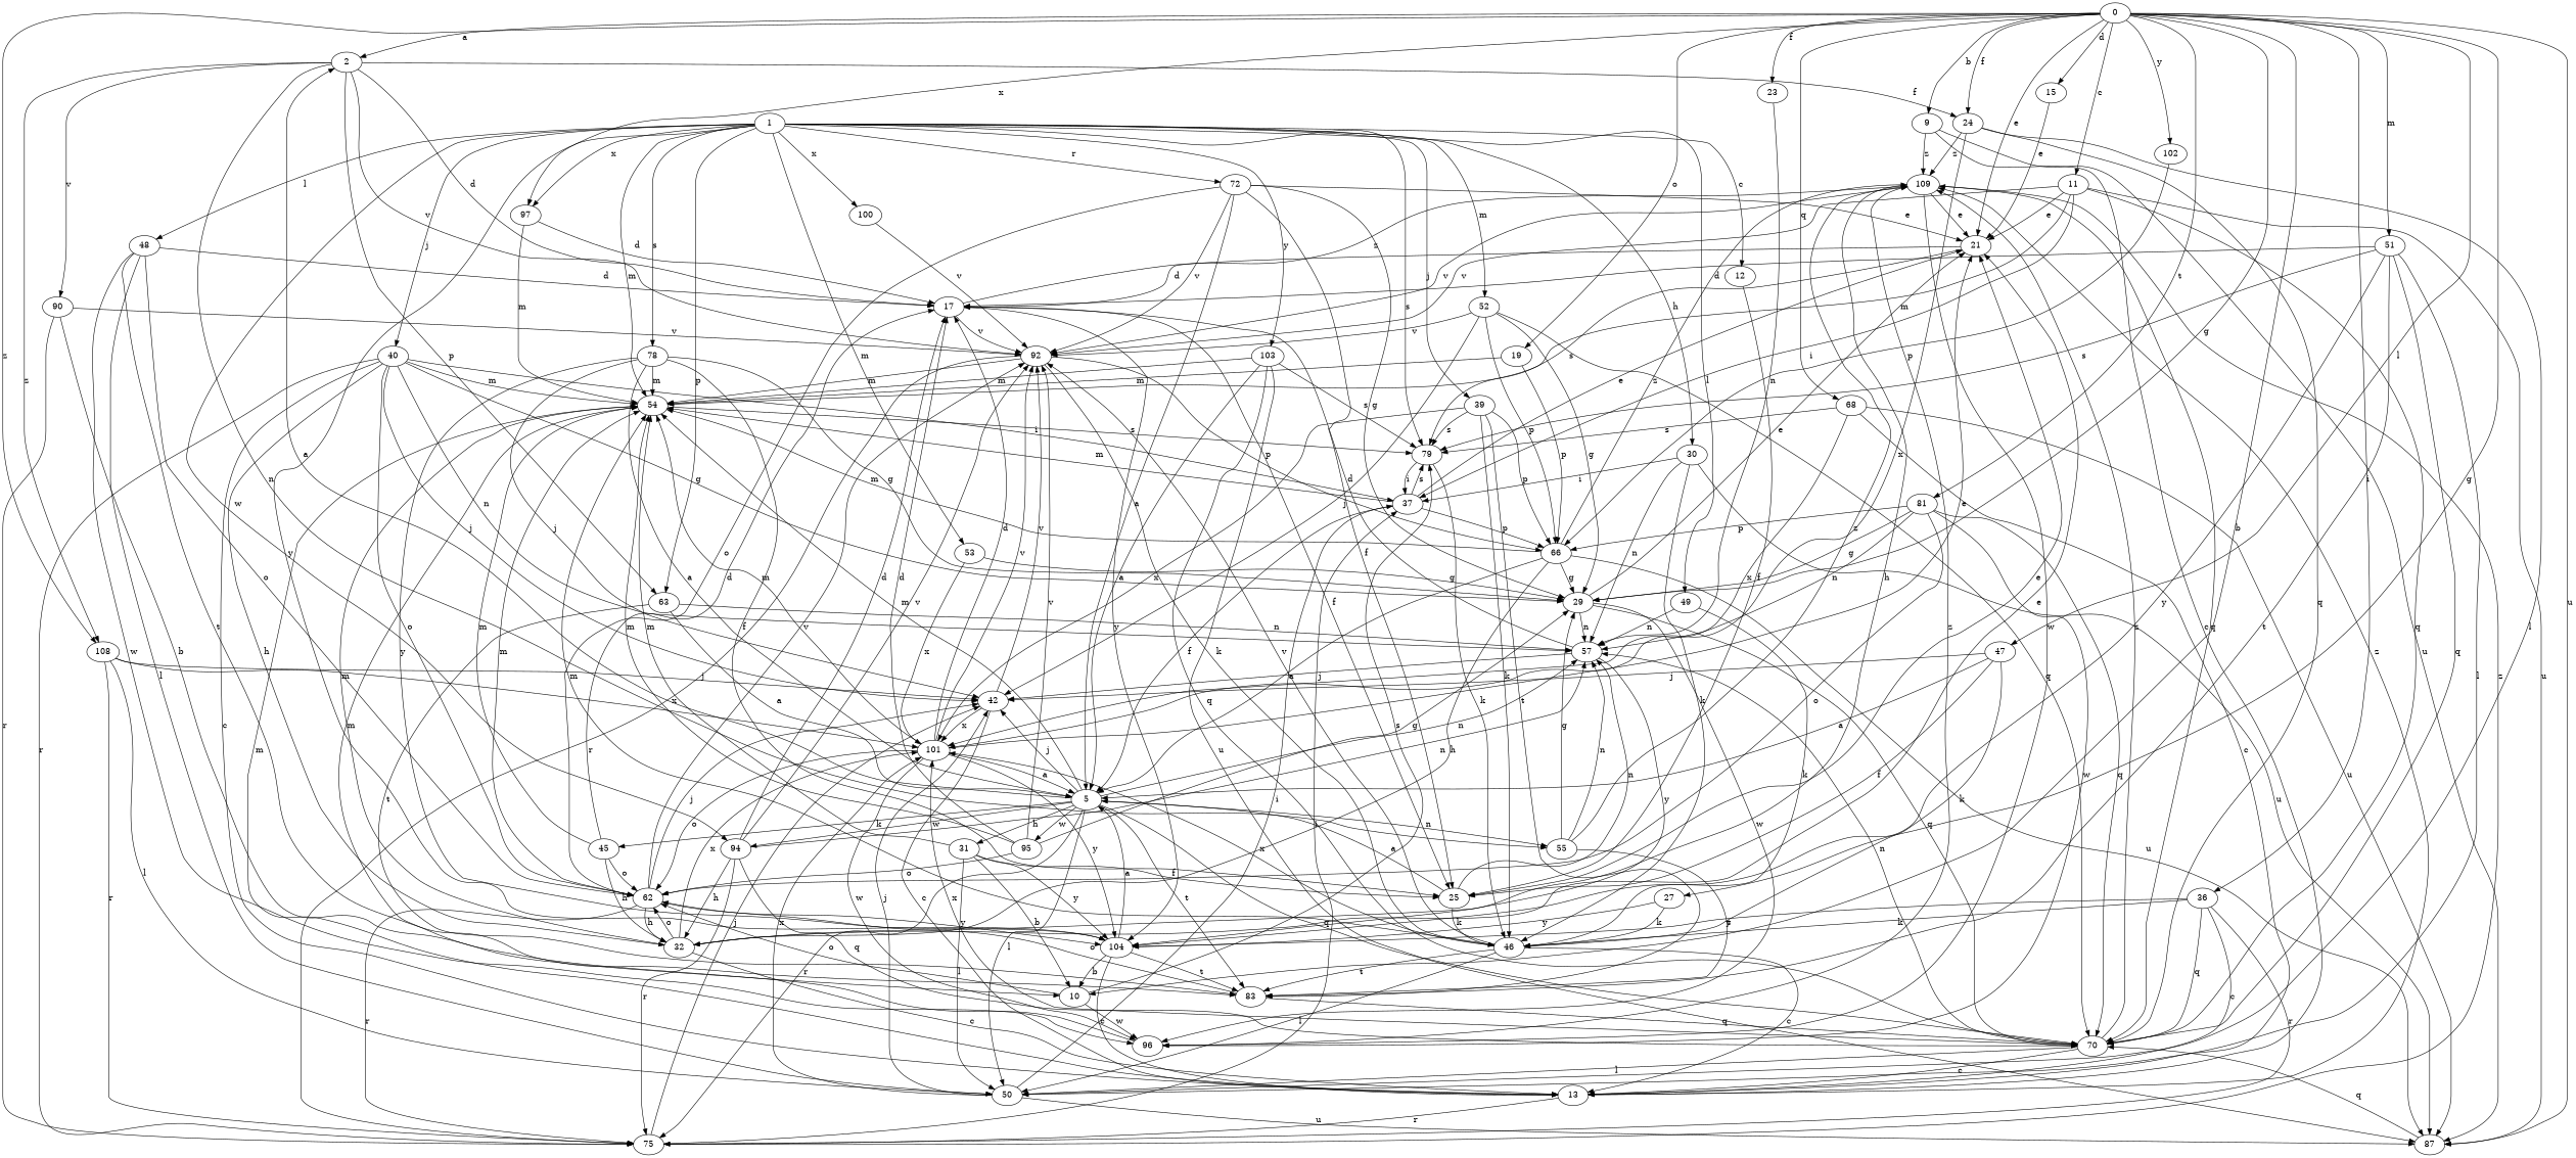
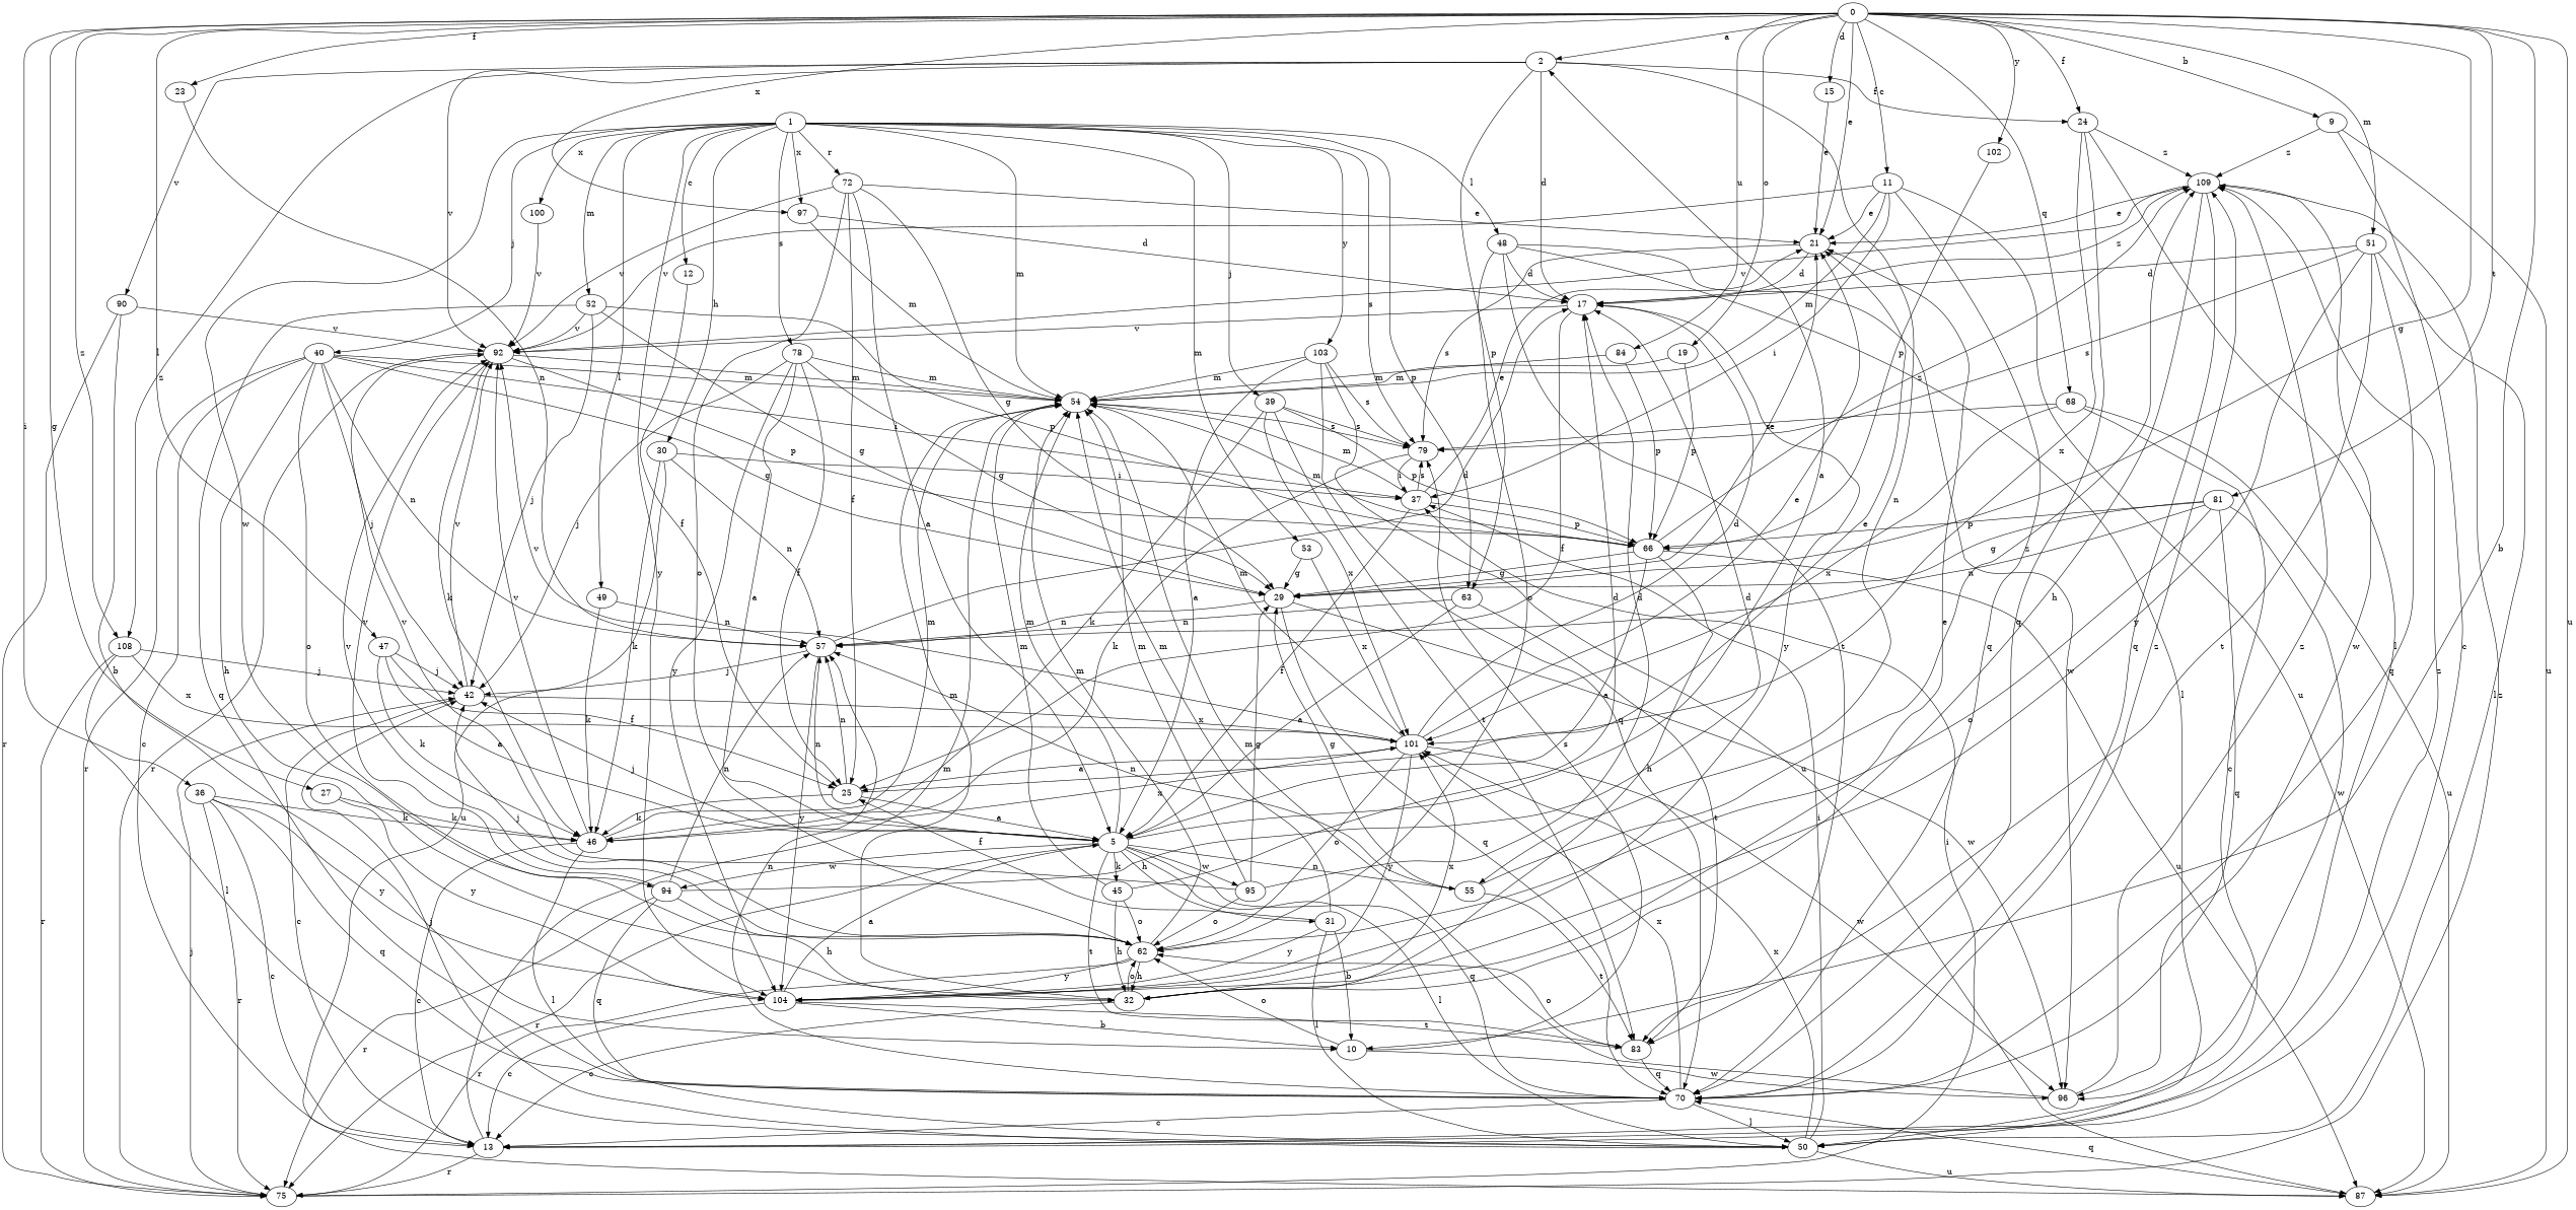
  strict digraph {
    0
    2
    9
    10
    11
    15
    21
    23
    24
    27
    29
    36
    47
    51
    n15 [label=19]
    68
    81
+   84
    87
    97
    102
    108
    63
    17
    55
    90
    92
    13
    109
    79
    62
    96
    54
    70
    37
    57
    50
    101
    104
    46
    75
    5
    42
    25
    83
    66
    1
    12
    30
    39
    40
    48
    49
    52
    53
    72
    78
    94
    100
    103
    32
    31
    45
    95
    0 -> 2 [label=a]
    0 -> 9 [label=b]
    0 -> 10 [label=b]
    0 -> 11 [label=c]
    0 -> 15 [label=d]
    0 -> 21 [label=e]
    0 -> 23 [label=f]
    0 -> 24 [label=f]
    0 -> 27 [label=g]
    0 -> 29 [label=g]
    0 -> 36 [label=i]
    0 -> 47 [label=l]
    0 -> 51 [label=m]
    0 -> n15 [label=o]
    0 -> 68 [label=q]
    0 -> 81 [label=t]
+   0 -> 84 [label=u]
    0 -> 87 [label=u]
    0 -> 97 [label=x]
    0 -> 102 [label=y]
    0 -> 108 [label=z]
    2 -> 24 [label=f]
    2 -> 108 [label=z]
    2 -> 63 [label=p]
    2 -> 17 [label=d]
    2 -> 55 [label=n]
    2 -> 90 [label=v]
    2 -> 92 [label=v]
    9 -> 87 [label=u]
    9 -> 13 [label=c]
    9 -> 109 [label=z]
    10 -> 79 [label=s]
    10 -> 62 [label=o]
    10 -> 96 [label=w]
    11 -> 21 [label=e]
    11 -> 87 [label=u]
    11 -> 92 [label=v]
    11 -> 54 [label=m]
    11 -> 70 [label=q]
    11 -> 37 [label=i]
    15 -> 21 [label=e]
    21 -> 17 [label=d]
    21 -> 79 [label=s]
    23 -> 57 [label=n]
    24 -> 109 [label=z]
    24 -> 70 [label=q]
    24 -> 50 [label=l]
    24 -> 101 [label=x]
    27 -> 104 [label=y]
    27 -> 46 [label=k]
    29 -> 21 [label=e]
    29 -> 96 [label=w]
    29 -> 70 [label=q]
    29 -> 57 [label=n]
    36 -> 13 [label=c]
    36 -> 70 [label=q]
    36 -> 104 [label=y]
    36 -> 46 [label=k]
    36 -> 75 [label=r]
    47 -> 46 [label=k]
    47 -> 5 [label=a]
    47 -> 42 [label=j]
    47 -> 25 [label=f]
    51 -> 17 [label=d]
    51 -> 79 [label=s]
    51 -> 70 [label=q]
    51 -> 50 [label=l]
    51 -> 104 [label=y]
    51 -> 83 [label=t]
    n15 -> 54 [label=m]
    n15 -> 66 [label=p]
    68 -> 87 [label=u]
    68 -> 13 [label=c]
    68 -> 79 [label=s]
    68 -> 101 [label=x]
    81 -> 29 [label=g]
    81 -> 62 [label=o]
    81 -> 96 [label=w]
    81 -> 70 [label=q]
    81 -> 57 [label=n]
    81 -> 66 [label=p]
+   84 -> 54 [label=m]
+   84 -> 66 [label=p]
    87 -> 70 [label=q]
    97 -> 17 [label=d]
    97 -> 54 [label=m]
    102 -> 66 [label=p]
    108 -> 50 [label=l]
    108 -> 101 [label=x]
    108 -> 75 [label=r]
    108 -> 42 [label=j]
    63 -> 57 [label=n]
    63 -> 5 [label=a]
    63 -> 83 [label=t]
    17 -> 92 [label=v]
    17 -> 109 [label=z]
    17 -> 104 [label=y]
    17 -> 25 [label=f]
    55 -> 29 [label=g]
    55 -> 109 [label=z]
    55 -> 57 [label=n]
    55 -> 83 [label=t]
    90 -> 10 [label=b]
    90 -> 92 [label=v]
    90 -> 75 [label=r]
    92 -> 54 [label=m]
    92 -> 46 [label=k]
    92 -> 75 [label=r]
    92 -> 66 [label=p]
    13 -> 109 [label=z]
    13 -> 54 [label=m]
    13 -> 75 [label=r]
    109 -> 21 [label=e]
    109 -> 92 [label=v]
    109 -> 96 [label=w]
    109 -> 70 [label=q]
    109 -> 32 [label=h]
    79 -> 37 [label=i]
    79 -> 46 [label=k]
    62 -> 92 [label=v]
    62 -> 54 [label=m]
    62 -> 104 [label=y]
    62 -> 75 [label=r]
    62 -> 42 [label=j]
    62 -> 32 [label=h]
    96 -> 109 [label=z]
    96 -> 54 [label=m]
    54 -> 79 [label=s]
    70 -> 13 [label=c]
    70 -> 109 [label=z]
    70 -> 57 [label=n]
    70 -> 50 [label=l]
    70 -> 101 [label=x]
    37 -> 21 [label=e]
    37 -> 79 [label=s]
    37 -> 54 [label=m]
    37 -> 5 [label=f]
    37 -> 66 [label=p]
    57 -> 17 [label=d]
    57 -> 104 [label=y]
    57 -> 42 [label=j]
    50 -> 87 [label=u]
    50 -> 37 [label=i]
    50 -> 101 [label=x]
    50 -> 42 [label=j]
    101 -> 21 [label=e]
    101 -> 17 [label=d]
    101 -> 92 [label=v]
    101 -> 62 [label=o]
    101 -> 96 [label=w]
    101 -> 54 [label=m]
    101 -> 104 [label=y]
-   101 -> 5 [label=a]
+   101 -> 25 [label=a]
    104 -> 10 [label=b]
    104 -> 13 [label=c]
    104 -> 5 [label=a]
    104 -> 83 [label=t]
    46 -> 92 [label=v]
    46 -> 13 [label=c]
    46 -> 54 [label=m]
    46 -> 50 [label=l]
    46 -> 101 [label=x]
-   46 -> 83 [label=t]
    75 -> 109 [label=z]
    75 -> 37 [label=i]
    75 -> 42 [label=j]
    5 -> 2 [label=a]
    5 -> 55 [label=n]
    5 -> 54 [label=m]
    5 -> 70 [label=q]
    5 -> 57 [label=n]
    5 -> 50 [label=l]
    5 -> 75 [label=r]
    5 -> 42 [label=j]
    5 -> 83 [label=t]
    5 -> 94 [label=w]
    5 -> 31 [label=h]
    5 -> 45 [label=k]
    5 -> 95 [label=w]
    42 -> 92 [label=v]
    42 -> 13 [label=c]
    42 -> 101 [label=x]
    25 -> 21 [label=e]
    25 -> 57 [label=n]
    25 -> 46 [label=k]
    25 -> 5 [label=a]
    83 -> 62 [label=o]
    83 -> 70 [label=q]
    66 -> 29 [label=g]
    66 -> 87 [label=u]
    66 -> 109 [label=z]
    66 -> 54 [label=m]
    66 -> 5 [label=a]
    66 -> 32 [label=h]
    1 -> 97 [label=x]
    1 -> 63 [label=p]
    1 -> 79 [label=s]
    1 -> 54 [label=m]
    1 -> 104 [label=y]
    1 -> 12 [label=c]
    1 -> 30 [label=h]
    1 -> 39 [label=j]
    1 -> 40 [label=j]
    1 -> 48 [label=l]
    1 -> 49 [label=l]
    1 -> 52 [label=m]
    1 -> 53 [label=m]
    1 -> 72 [label=r]
    1 -> 78 [label=s]
    1 -> 94 [label=w]
    1 -> 100 [label=x]
    1 -> 103 [label=y]
    12 -> 25 [label=f]
    30 -> 87 [label=u]
    30 -> 37 [label=i]
    30 -> 57 [label=n]
    30 -> 46 [label=k]
    39 -> 79 [label=s]
    39 -> 101 [label=x]
    39 -> 46 [label=k]
    39 -> 83 [label=t]
    39 -> 66 [label=p]
    40 -> 29 [label=g]
    40 -> 13 [label=c]
    40 -> 62 [label=o]
    40 -> 54 [label=m]
    40 -> 37 [label=i]
    40 -> 57 [label=n]
    40 -> 75 [label=r]
    40 -> 42 [label=j]
    40 -> 32 [label=h]
    48 -> 17 [label=d]
    48 -> 62 [label=o]
    48 -> 96 [label=w]
    48 -> 50 [label=l]
    48 -> 83 [label=t]
    49 -> 57 [label=n]
    49 -> 46 [label=k]
    52 -> 29 [label=g]
    52 -> 92 [label=v]
    52 -> 70 [label=q]
    52 -> 42 [label=j]
    52 -> 66 [label=p]
    53 -> 29 [label=g]
    53 -> 101 [label=x]
    72 -> 21 [label=e]
    72 -> 29 [label=g]
    72 -> 92 [label=v]
    72 -> 62 [label=o]
    72 -> 5 [label=a]
    72 -> 25 [label=f]
    78 -> 29 [label=g]
    78 -> 54 [label=m]
    78 -> 104 [label=y]
    78 -> 5 [label=a]
    78 -> 42 [label=j]
    78 -> 25 [label=f]
    94 -> 17 [label=d]
    94 -> 92 [label=v]
    94 -> 70 [label=q]
    94 -> 57 [label=n]
    94 -> 75 [label=r]
    94 -> 32 [label=h]
    100 -> 92 [label=v]
    103 -> 87 [label=u]
    103 -> 79 [label=s]
    103 -> 54 [label=m]
    103 -> 70 [label=q]
    103 -> 5 [label=a]
    32 -> 21 [label=e]
    32 -> 13 [label=c]
    32 -> 62 [label=o]
    32 -> 54 [label=m]
    32 -> 101 [label=x]
    31 -> 10 [label=b]
    31 -> 54 [label=m]
    31 -> 50 [label=l]
    31 -> 104 [label=y]
    31 -> 25 [label=f]
    45 -> 17 [label=d]
    45 -> 62 [label=o]
    45 -> 54 [label=m]
    45 -> 32 [label=h]
    95 -> 29 [label=g]
    95 -> 17 [label=d]
    95 -> 92 [label=v]
    95 -> 62 [label=o]
    95 -> 54 [label=m]
  }
